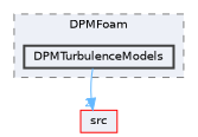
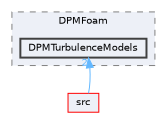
  digraph {
    compound=true
    node [fillcolor="#edf0f7" fontname=Helvetica fontsize=10 shape=box]
    n1 [color=grey25 height=0.2 label=DPMTurbulenceModels style="filled,bold" width=0.4]
    n2 [color=red height=0.2 label=src style=filled width=0.4]
    subgraph cluster_1 {
      bgcolor="#edf0f7"
      fontname=Helvetica
      fontsize=10
      label=DPMFoam
      pencolor=grey50
      style="filled,dashed"
      n1
    }
-   n1 -> n2 [color=steelblue1 fontcolor=steelblue1 fontname=Helvetica fontsize=10 headlabel=2 labeldistance=1.5 labelfontname=Helvetica labelfontsize=10]
+   n2 -> n1 [color=steelblue1 fontcolor=steelblue1 fontname=Helvetica fontsize=10 headlabel=2 labeldistance=1.5 labelfontname=Helvetica labelfontsize=10]
  }
